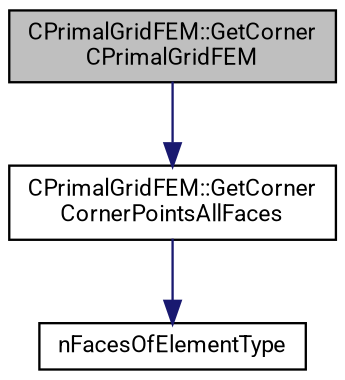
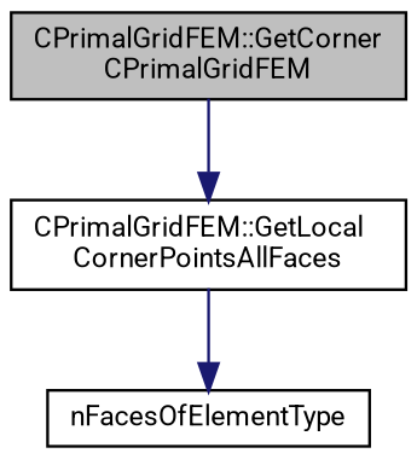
  digraph {
    fontname=Roboto
    rankdir=TB
    node [color=black fillcolor=white fontname=Roboto fontsize=10 shape=record style=filled]
    edge [color=midnightblue fontname=Roboto fontsize=10 labelfontname=Helvetica labelfontsize=10 style=solid]
    n1 [fillcolor=grey75 fontcolor=black height=0.2 label="CPrimalGridFEM::GetCorner\lCPrimalGridFEM" width=0.4]
-   n2 [height=0.2 label="CPrimalGridFEM::GetCorner\lCornerPointsAllFaces" width=0.4]
+   n2 [height=0.2 label="CPrimalGridFEM::GetLocal\lCornerPointsAllFaces" width=0.4]
    n3 [height=0.2 label=nFacesOfElementType width=0.4]
    n1 -> n2
    n2 -> n3
  }
